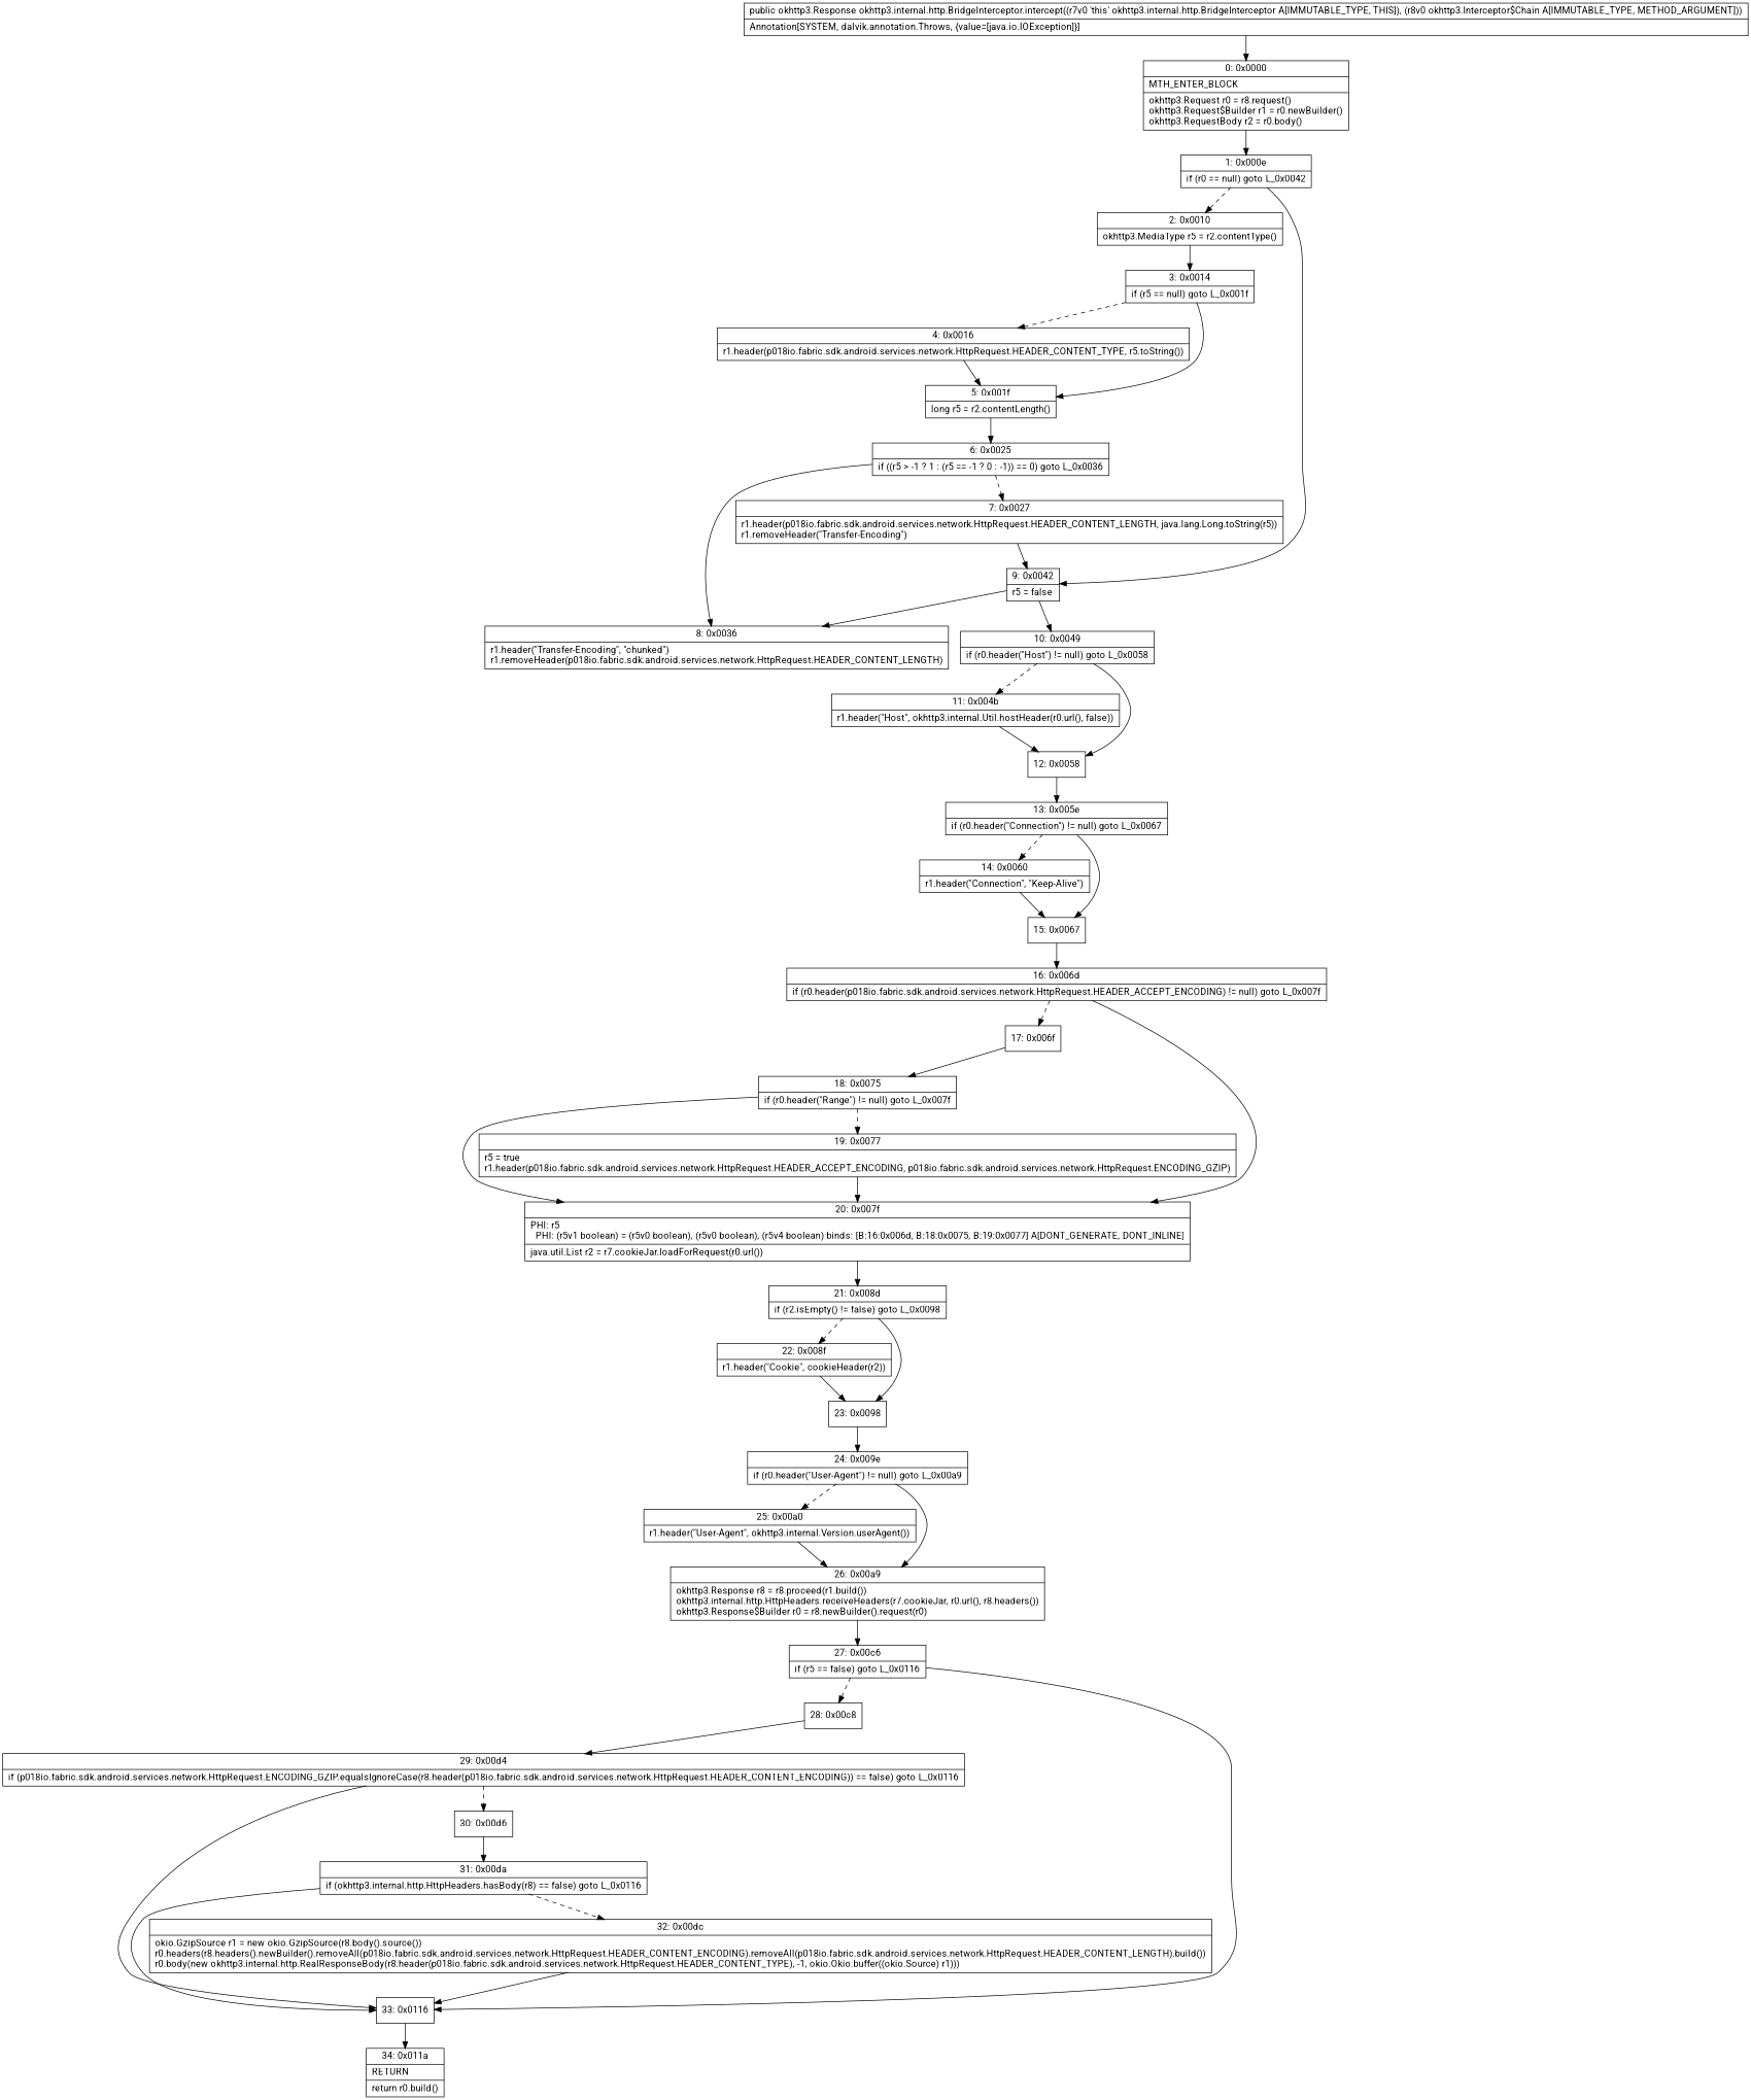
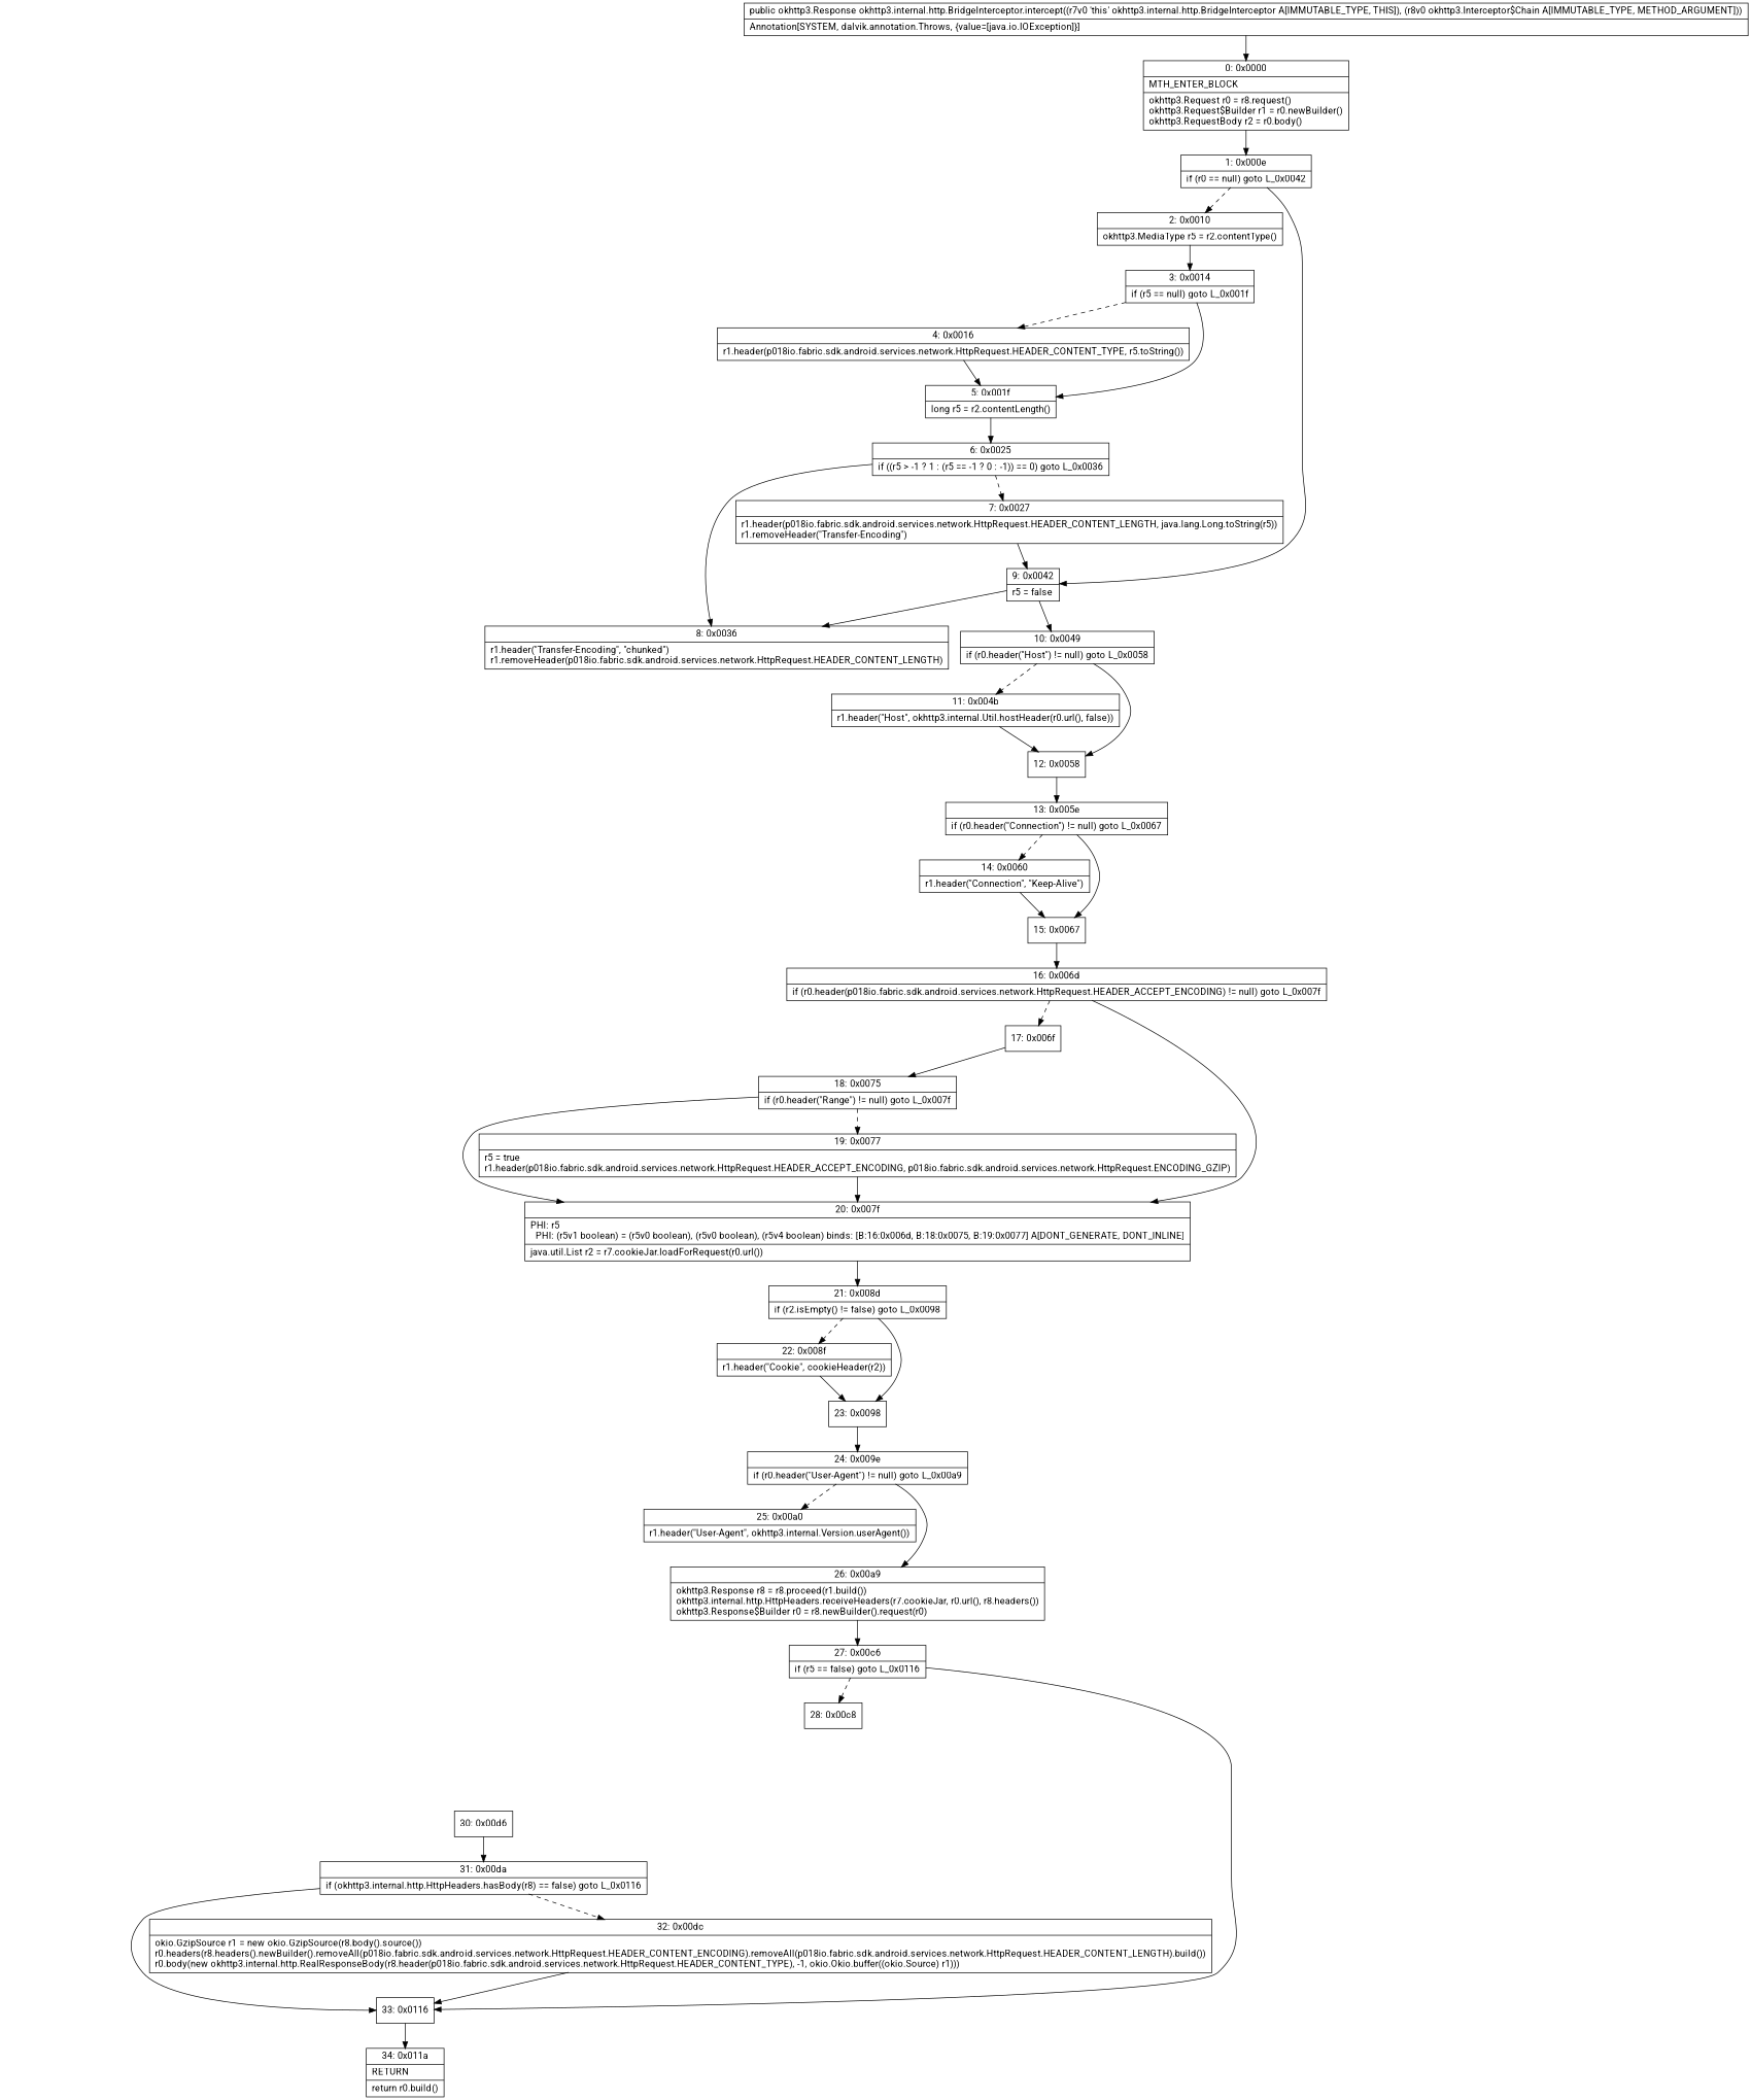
  digraph {
    fontname=Roboto
    node [fontname=Roboto shape=record]
    edge [fontname=Roboto]
    n1 [label="{0\:\ 0x0000|MTH_ENTER_BLOCK\l|okhttp3.Request r0 = r8.request()\lokhttp3.Request$Builder r1 = r0.newBuilder()\lokhttp3.RequestBody r2 = r0.body()\l}"]
    n2 [label="{1\:\ 0x000e|if (r0 == null) goto L_0x0042\l}"]
    n3 [label="{2\:\ 0x0010|okhttp3.MediaType r5 = r2.contentType()\l}"]
    n4 [label="{9\:\ 0x0042|r5 = false\l}"]
    n5 [label="{3\:\ 0x0014|if (r5 == null) goto L_0x001f\l}"]
    n6 [label="{8\:\ 0x0036|r1.header(\"Transfer\-Encoding\", \"chunked\")\lr1.removeHeader(p018io.fabric.sdk.android.services.network.HttpRequest.HEADER_CONTENT_LENGTH)\l}"]
    n7 [label="{10\:\ 0x0049|if (r0.header(\"Host\") != null) goto L_0x0058\l}"]
    n8 [label="{4\:\ 0x0016|r1.header(p018io.fabric.sdk.android.services.network.HttpRequest.HEADER_CONTENT_TYPE, r5.toString())\l}"]
    n9 [label="{5\:\ 0x001f|long r5 = r2.contentLength()\l}"]
    n10 [label="{6\:\ 0x0025|if ((r5 \> \-1 ? 1 : (r5 == \-1 ? 0 : \-1)) == 0) goto L_0x0036\l}"]
    n11 [label="{7\:\ 0x0027|r1.header(p018io.fabric.sdk.android.services.network.HttpRequest.HEADER_CONTENT_LENGTH, java.lang.Long.toString(r5))\lr1.removeHeader(\"Transfer\-Encoding\")\l}"]
    n12 [label="{11\:\ 0x004b|r1.header(\"Host\", okhttp3.internal.Util.hostHeader(r0.url(), false))\l}"]
    n13 [label="{12\:\ 0x0058}"]
    n14 [label="{13\:\ 0x005e|if (r0.header(\"Connection\") != null) goto L_0x0067\l}"]
    n15 [label="{14\:\ 0x0060|r1.header(\"Connection\", \"Keep\-Alive\")\l}"]
    n16 [label="{15\:\ 0x0067}"]
    n17 [label="{16\:\ 0x006d|if (r0.header(p018io.fabric.sdk.android.services.network.HttpRequest.HEADER_ACCEPT_ENCODING) != null) goto L_0x007f\l}"]
    n18 [label="{17\:\ 0x006f}"]
    n19 [label="{20\:\ 0x007f|PHI: r5 \l  PHI: (r5v1 boolean) = (r5v0 boolean), (r5v0 boolean), (r5v4 boolean) binds: [B:16:0x006d, B:18:0x0075, B:19:0x0077] A[DONT_GENERATE, DONT_INLINE]\l|java.util.List r2 = r7.cookieJar.loadForRequest(r0.url())\l}"]
    n20 [label="{18\:\ 0x0075|if (r0.header(\"Range\") != null) goto L_0x007f\l}"]
    n21 [label="{21\:\ 0x008d|if (r2.isEmpty() != false) goto L_0x0098\l}"]
    n22 [label="{19\:\ 0x0077|r5 = true\lr1.header(p018io.fabric.sdk.android.services.network.HttpRequest.HEADER_ACCEPT_ENCODING, p018io.fabric.sdk.android.services.network.HttpRequest.ENCODING_GZIP)\l}"]
    n23 [label="{22\:\ 0x008f|r1.header(\"Cookie\", cookieHeader(r2))\l}"]
    n24 [label="{23\:\ 0x0098}"]
    n25 [label="{24\:\ 0x009e|if (r0.header(\"User\-Agent\") != null) goto L_0x00a9\l}"]
    n26 [label="{25\:\ 0x00a0|r1.header(\"User\-Agent\", okhttp3.internal.Version.userAgent())\l}"]
    n27 [label="{26\:\ 0x00a9|okhttp3.Response r8 = r8.proceed(r1.build())\lokhttp3.internal.http.HttpHeaders.receiveHeaders(r7.cookieJar, r0.url(), r8.headers())\lokhttp3.Response$Builder r0 = r8.newBuilder().request(r0)\l}"]
    n28 [label="{27\:\ 0x00c6|if (r5 == false) goto L_0x0116\l}"]
    n29 [label="{28\:\ 0x00c8}"]
    n30 [label="{33\:\ 0x0116}"]
-   n31 [label="{29\:\ 0x00d4|if (p018io.fabric.sdk.android.services.network.HttpRequest.ENCODING_GZIP.equalsIgnoreCase(r8.header(p018io.fabric.sdk.android.services.network.HttpRequest.HEADER_CONTENT_ENCODING)) == false) goto L_0x0116\l}"]
    n32 [label="{34\:\ 0x011a|RETURN\l|return r0.build()\l}"]
    n33 [label="{30\:\ 0x00d6}"]
    n34 [label="{31\:\ 0x00da|if (okhttp3.internal.http.HttpHeaders.hasBody(r8) == false) goto L_0x0116\l}"]
    n35 [label="{32\:\ 0x00dc|okio.GzipSource r1 = new okio.GzipSource(r8.body().source())\lr0.headers(r8.headers().newBuilder().removeAll(p018io.fabric.sdk.android.services.network.HttpRequest.HEADER_CONTENT_ENCODING).removeAll(p018io.fabric.sdk.android.services.network.HttpRequest.HEADER_CONTENT_LENGTH).build())\lr0.body(new okhttp3.internal.http.RealResponseBody(r8.header(p018io.fabric.sdk.android.services.network.HttpRequest.HEADER_CONTENT_TYPE), \-1, okio.Okio.buffer((okio.Source) r1)))\l}"]
    n36 [label="{public okhttp3.Response okhttp3.internal.http.BridgeInterceptor.intercept((r7v0 'this' okhttp3.internal.http.BridgeInterceptor A[IMMUTABLE_TYPE, THIS]), (r8v0 okhttp3.Interceptor$Chain A[IMMUTABLE_TYPE, METHOD_ARGUMENT]))  | Annotation[SYSTEM, dalvik.annotation.Throws, \{value=[java.io.IOException]\}]\l}"]
    n1 -> n2
    n2 -> n3 [style=dashed]
    n2 -> n4
    n3 -> n5
    n4 -> n6
    n4 -> n7
    n5 -> n8 [style=dashed]
    n5 -> n9
    n7 -> n12 [style=dashed]
    n7 -> n13
    n8 -> n9
    n9 -> n10
    n10 -> n6
    n10 -> n11 [style=dashed]
    n11 -> n4
    n12 -> n13
    n13 -> n14
    n14 -> n15 [style=dashed]
    n14 -> n16
    n15 -> n16
    n16 -> n17
    n17 -> n18 [style=dashed]
    n17 -> n19
    n18 -> n20
    n19 -> n21
    n20 -> n19
    n20 -> n22 [style=dashed]
    n21 -> n23 [style=dashed]
    n21 -> n24
    n22 -> n19
    n23 -> n24
    n24 -> n25
    n25 -> n26 [style=dashed]
    n25 -> n27
-   n26 -> n27
    n27 -> n28
    n28 -> n29 [style=dashed]
    n28 -> n30
-   n29 -> n31
    n30 -> n32
-   n31 -> n30
-   n31 -> n33 [style=dashed]
    n33 -> n34
    n34 -> n30
    n34 -> n35 [style=dashed]
    n35 -> n30
    n36 -> n1
  }
